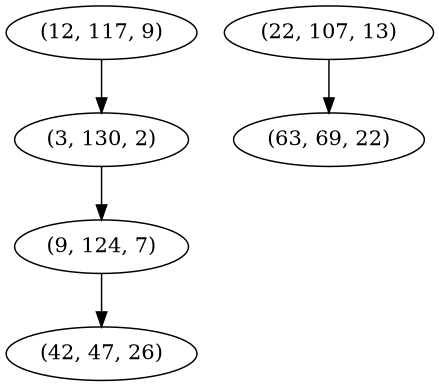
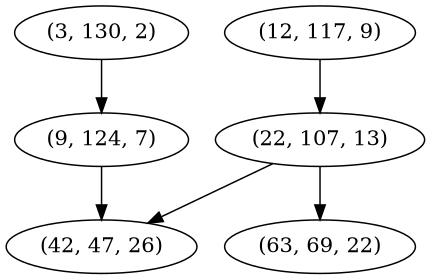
  digraph {
    "(3, 130, 2)"
    "(9, 124, 7)"
    "(42, 47, 26)"
    n4 [label="(22, 107, 13)"]
    "(12, 117, 9)"
    "(63, 69, 22)"
    "(3, 130, 2)" -> "(9, 124, 7)"
    "(9, 124, 7)" -> "(42, 47, 26)"
+   n4 -> "(42, 47, 26)"
    n4 -> "(63, 69, 22)"
-   "(12, 117, 9)" -> "(3, 130, 2)"
+   "(12, 117, 9)" -> n4
  }
